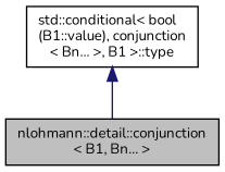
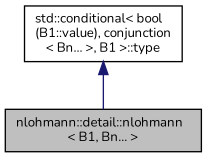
  digraph {
    fontname=Nunito
    node [color=black fontname=Nunito fontsize=10 shape=record style=filled]
-   n1 [fillcolor=grey75 fontcolor=black height=0.2 label="nlohmann::detail::conjunction\l\< B1, Bn... \>" width=0.4]
+   n1 [fillcolor=grey75 fontcolor=black height=0.2 label="nlohmann::detail::nlohmann\l\< B1, Bn... \>" width=0.4]
    n2 [fillcolor=white height=0.2 label="std::conditional\< bool\l(B1::value), conjunction\l\< Bn... \>, B1 \>::type" width=0.4]
    n2 -> n1 [color=midnightblue dir=back fontname=Nunito fontsize=10 labelfontname=Helvetica labelfontsize=10 style=solid]
  }
